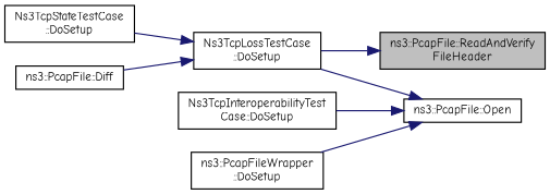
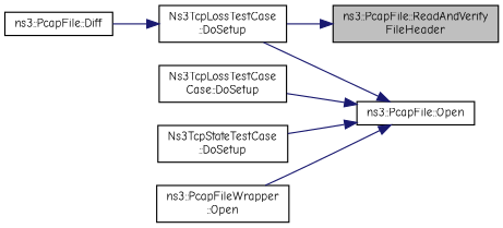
  digraph {
    fontname="Comic Neue"
    rankdir=RL
    node [color=black fillcolor=white fontname="Comic Neue" fontsize=10 shape=record style=filled]
    edge [color=midnightblue dir=back fontname="Comic Neue" fontsize=10 labelfontname=Helvetica labelfontsize=10 style=solid]
    n1 [fillcolor=grey75 fontcolor=black height=0.2 label="ns3::PcapFile::ReadAndVerify\lFileHeader" width=0.4]
    n2 [height=0.2 label="Ns3TcpLossTestCase\l::DoSetup" width=0.4]
    n3 [height=0.2 label="ns3::PcapFile::Open" width=0.4]
-   n4 [height=0.2 label="Ns3TcpInteroperabilityTest\lCase::DoSetup" width=0.4]
+   n4 [height=0.2 label="Ns3TcpLossTestCase\lCase::DoSetup" width=0.4]
    n5 [height=0.2 label="Ns3TcpStateTestCase\l::DoSetup" width=0.4]
-   n6 [height=0.2 label="ns3::PcapFileWrapper\l::DoSetup" width=0.4]
+   n6 [height=0.2 label="ns3::PcapFileWrapper\l::Open" width=0.4]
    n7 [height=0.2 label="ns3::PcapFile::Diff" width=0.4]
    n1 -> n2
    n2 -> n7
    n3 -> n2
    n3 -> n4
-   n2 -> n5
+   n3 -> n5
    n3 -> n6
  }
